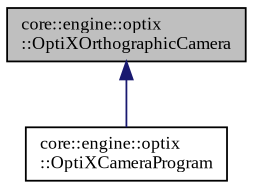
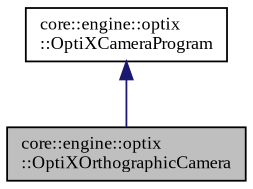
  digraph {
    fontname="Liberation Serif"
    node [color=black fontname="Liberation Serif" fontsize=10 shape=record style=filled]
    n1 [fillcolor=grey75 fontcolor=black height=0.2 label="core::engine::optix\l::OptiXOrthographicCamera" width=0.4]
    n2 [fillcolor=white height=0.2 label="core::engine::optix\l::OptiXCameraProgram" width=0.4]
-   n1 -> n2 [color=midnightblue dir=back fontname="Liberation Serif" fontsize=10 labelfontname=Helvetica labelfontsize=10 style=solid]
+   n2 -> n1 [color=midnightblue dir=back fontname="Liberation Serif" fontsize=10 labelfontname=Helvetica labelfontsize=10 style=solid]
  }
